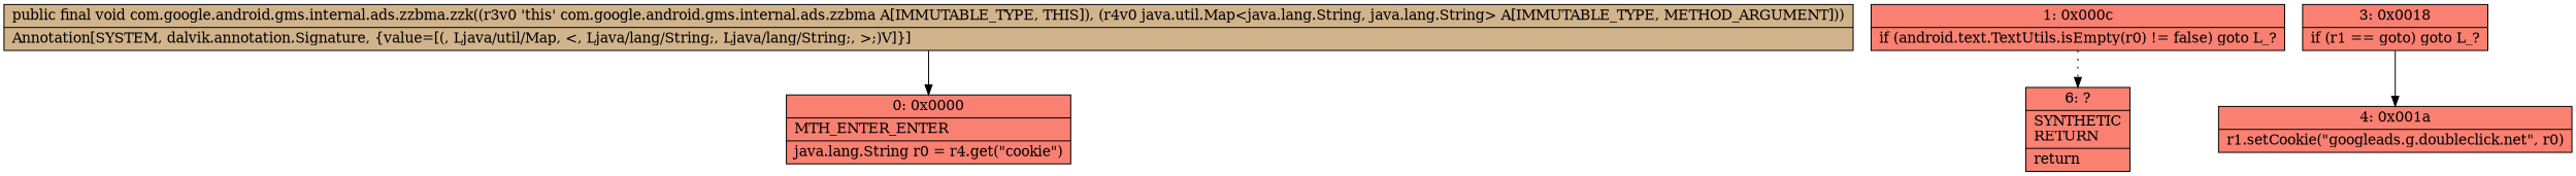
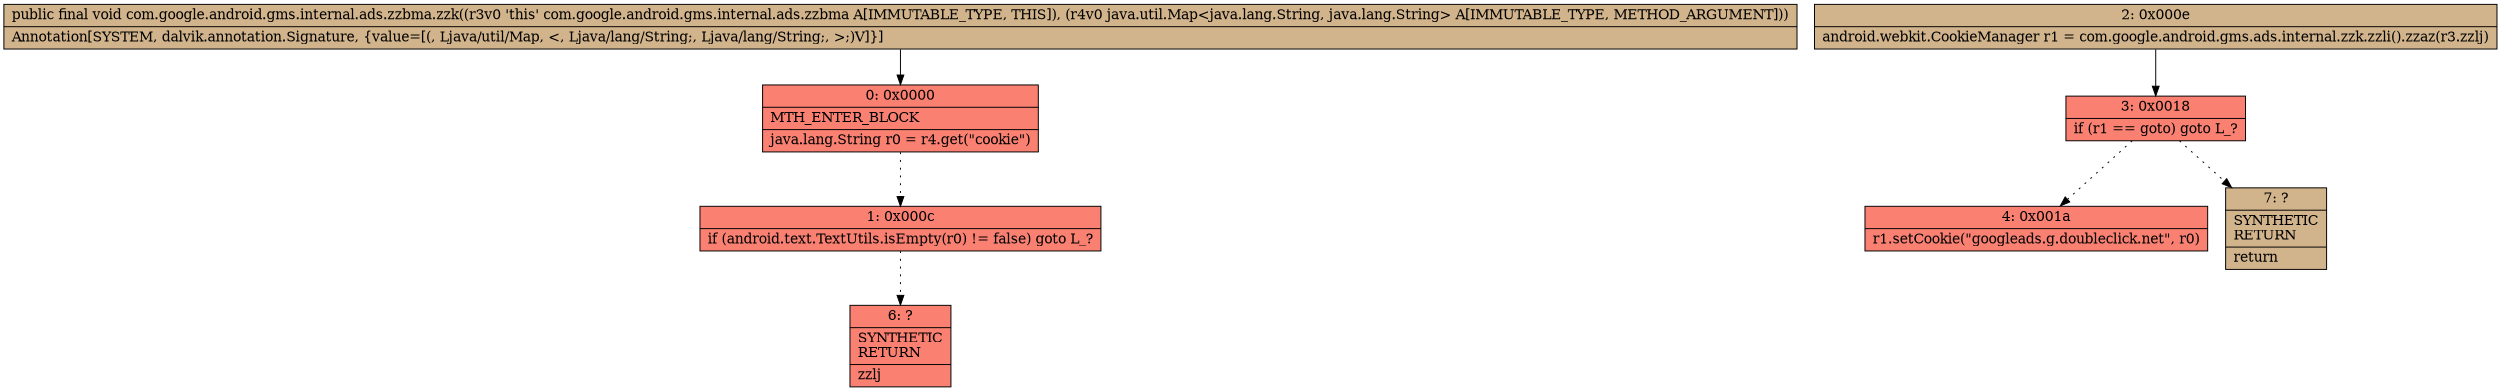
  digraph {
    node [fillcolor=salmon shape=record style=filled]
    edge [style=dotted]
-   n1 [label="{0\:\ 0x0000|MTH_ENTER_ENTER\l|java.lang.String r0 = r4.get(\"cookie\")\l}"]
+   n1 [label="{0\:\ 0x0000|MTH_ENTER_BLOCK\l|java.lang.String r0 = r4.get(\"cookie\")\l}"]
    n2 [label="{1\:\ 0x000c|if (android.text.TextUtils.isEmpty(r0) != false) goto L_?\l}"]
-   n3 [label="{6\:\ ?|SYNTHETIC\lRETURN\l|return\l}"]
+   n3 [label="{6\:\ ?|SYNTHETIC\lRETURN\l|zzlj\l}"]
+   n4 [fillcolor=tan label="{2\:\ 0x000e|android.webkit.CookieManager r1 = com.google.android.gms.ads.internal.zzk.zzli().zzaz(r3.zzlj)\l}"]
    n5 [label="{3\:\ 0x0018|if (r1 == goto) goto L_?\l}"]
    n6 [label="{4\:\ 0x001a|r1.setCookie(\"googleads.g.doubleclick.net\", r0)\l}"]
+   n7 [fillcolor=tan label="{7\:\ ?|SYNTHETIC\lRETURN\l|return\l}"]
    n8 [fillcolor=tan label="{public final void com.google.android.gms.internal.ads.zzbma.zzk((r3v0 'this' com.google.android.gms.internal.ads.zzbma A[IMMUTABLE_TYPE, THIS]), (r4v0 java.util.Map\<java.lang.String, java.lang.String\> A[IMMUTABLE_TYPE, METHOD_ARGUMENT]))  | Annotation[SYSTEM, dalvik.annotation.Signature, \{value=[(, Ljava\/util\/Map, \<, Ljava\/lang\/String;, Ljava\/lang\/String;, \>;)V]\}]\l}"]
+   n1 -> n2
    n2 -> n3
-   n5 -> n6 [style=solid]
+   n4 -> n5 [style=solid]
+   n5 -> n6
+   n5 -> n7
    n8 -> n1 [style=solid]
  }
